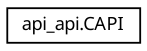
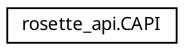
  digraph {
    rankdir=LR
    fontname="Noto Sans"
-   n1 [color=black fillcolor=white fontname="Noto Sans" fontsize=10 height=0.2 label="api_api.CAPI" shape=record style=filled width=0.4]
+   n1 [color=black fillcolor=white fontname="Noto Sans" fontsize=10 height=0.2 label="rosette_api.CAPI" shape=record style=filled width=0.4]
  }
